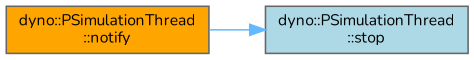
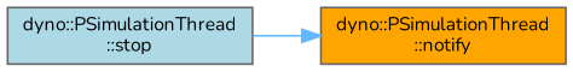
  digraph {
    rankdir=LR
    fontname=Nunito
    node [fontname=Nunito fontsize=10 shape=box style=filled]
    n1 [color=gray40 fillcolor=lightblue fontcolor=black height=0.2 label="dyno::PSimulationThread\l::stop" width=0.4]
    n2 [color=grey40 fillcolor=orange height=0.2 label="dyno::PSimulationThread\l::notify" width=0.4]
-   n2 -> n1 [color=steelblue1 fontname=Nunito fontsize=10 labelfontname=Helvetica labelfontsize=10 style=solid]
+   n1 -> n2 [color=steelblue1 fontname=Nunito fontsize=10 labelfontname=Helvetica labelfontsize=10 style=solid]
  }
